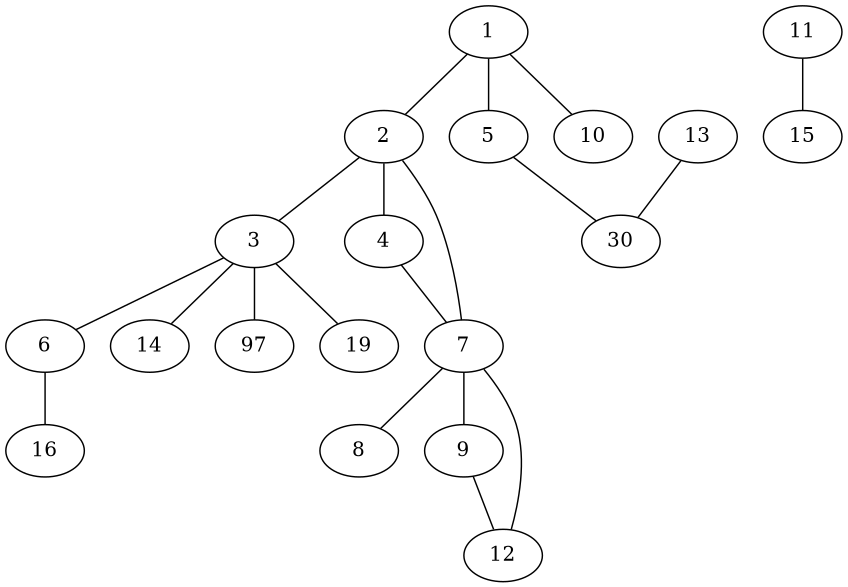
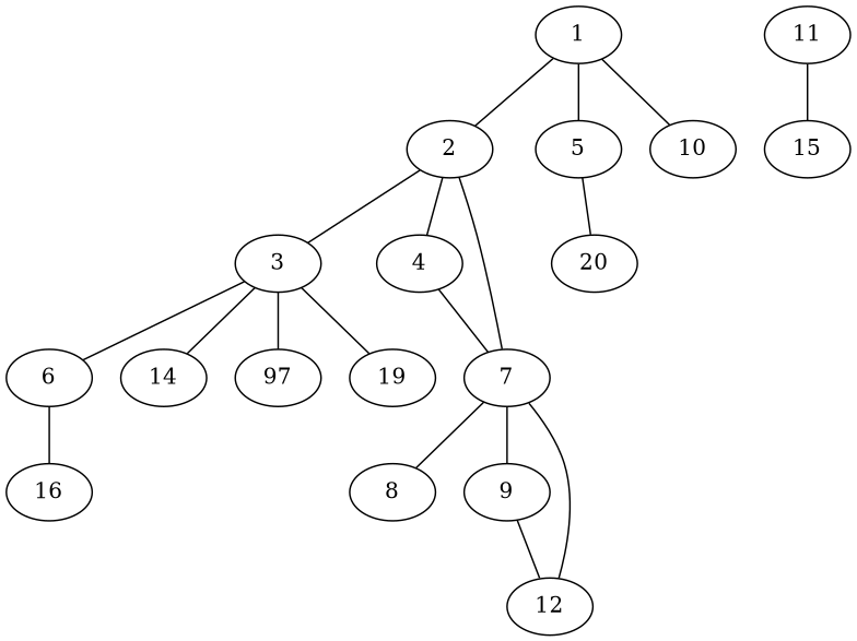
  graph {
    1
    2
    5
    10
    3
    4
    7
-   20 [label=30]
+   20
    6
    14
    n11 [label=97]
    19
-   13
    16
    8
    9
    12
    11
    15
    1 -- 2
    1 -- 5
    1 -- 10
    2 -- 3
    2 -- 4
    2 -- 7
    5 -- 20
    3 -- 6
    3 -- 14
    3 -- n11
    3 -- 19
    4 -- 7
    7 -- 8
    7 -- 9
    7 -- 12
    6 -- 16
-   13 -- 20
    9 -- 12
    11 -- 15
  }
